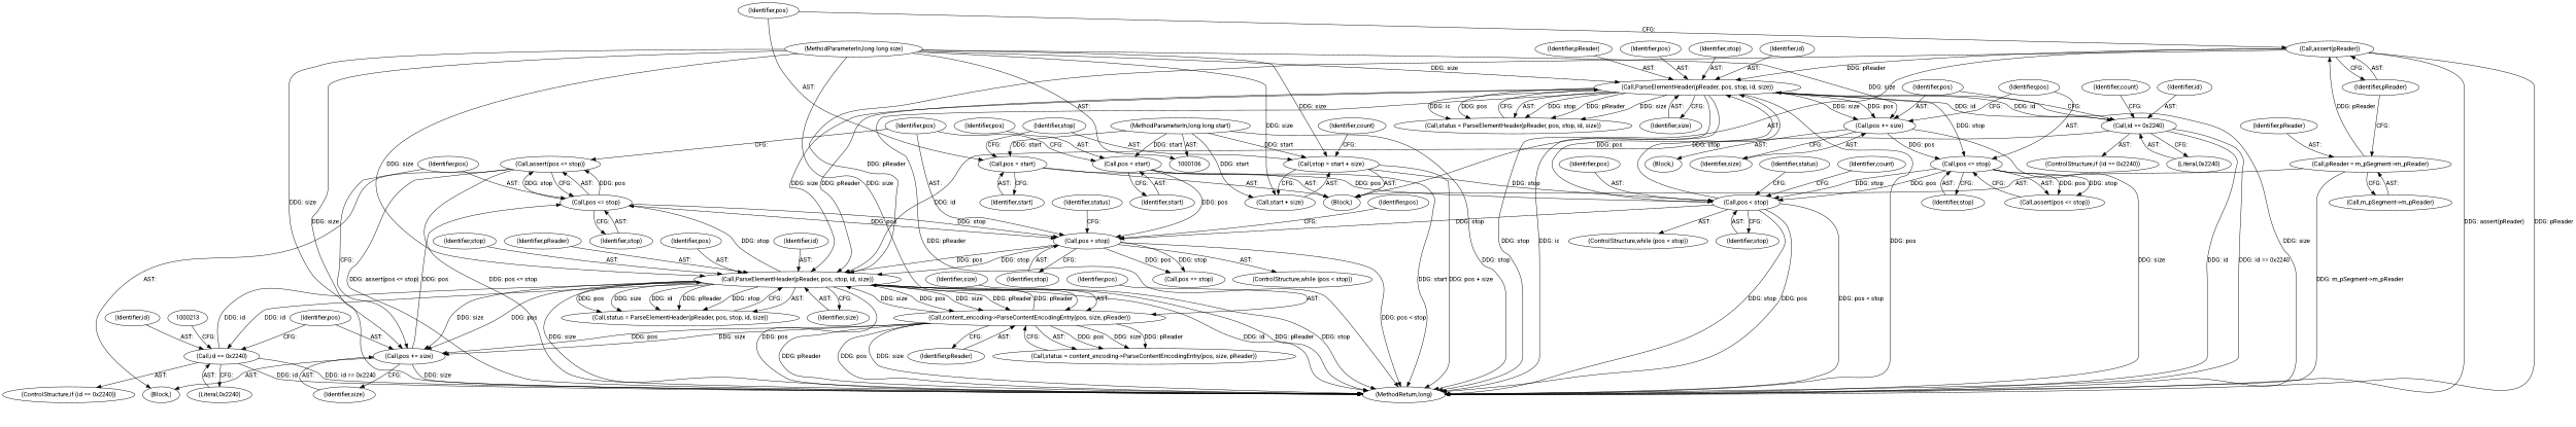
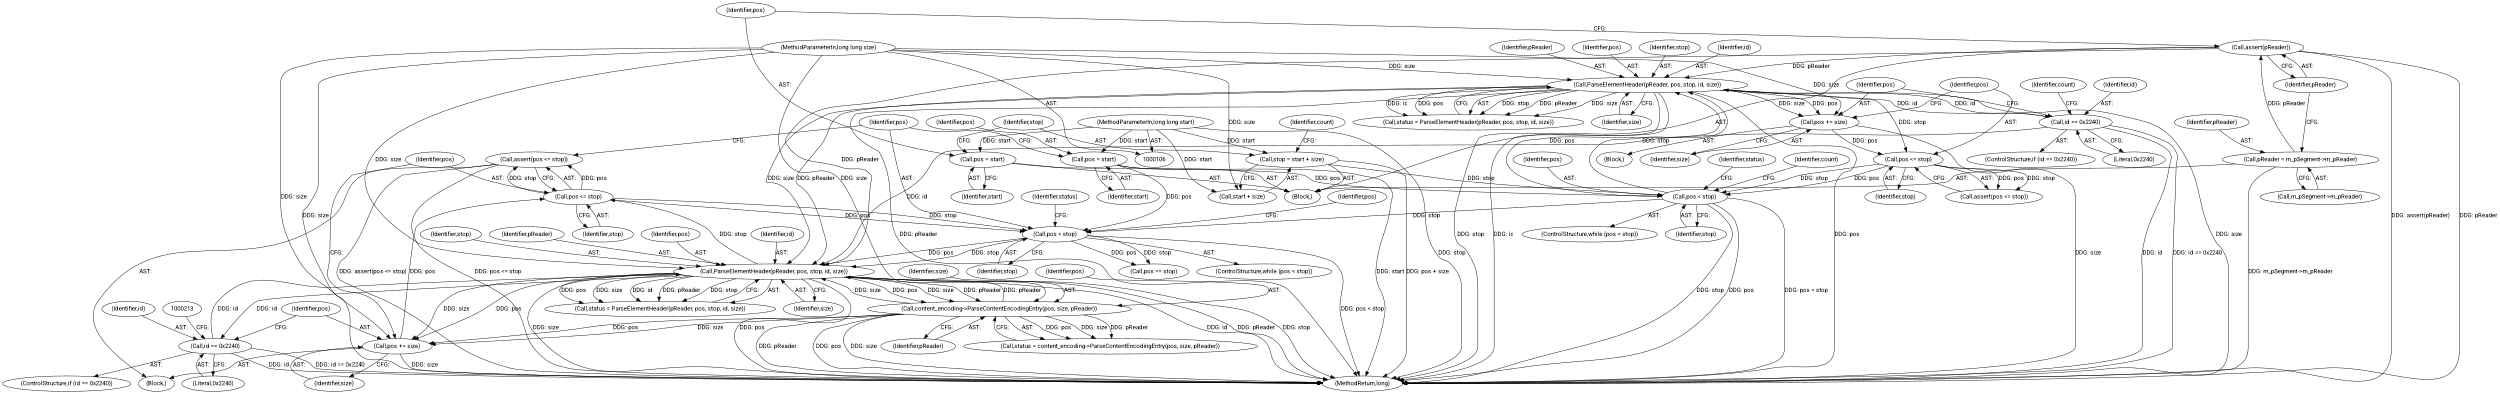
  digraph {
    fontname=Roboto
    node [fontname=Roboto]
    edge [fontname=Roboto]
    n1 [label="(Call,assert(pos <= stop))"]
    n2 [label="(Call,pos <= stop)"]
    n3 [label="(Block,)"]
    n4 [label="(MethodReturn,long)"]
    n5 [label="(Call,pos < stop)"]
    n6 [label="(Identifier,stop)"]
    n7 [label="(Call,ParseElementHeader(pReader, pos, stop, id, size))"]
    n8 [label="(Call,pos == stop)"]
    n9 [label="(ControlStructure,while (pos < stop))"]
    n10 [label="(Identifier,stop)"]
    n11 [label="(Call,pos += size)"]
    n12 [label="(Identifier,size)"]
    n13 [label="(Call,content_encoding->ParseContentEncodingEntry(pos, size, pReader))"]
    n14 [label="(Identifier,pReader)"]
    n15 [label="(Call,status = content_encoding->ParseContentEncodingEntry(pos, size, pReader))"]
    n16 [label="(Call,id == 0x2240)"]
    n17 [label="(Call,status = ParseElementHeader(pReader, pos, stop, id, size))"]
    n18 [label="(Identifier,size)"]
    n19 [label="(ControlStructure,if (id == 0x2240))"]
    n20 [label="(Literal,0x2240)"]
    n21 [label="(Call,ParseElementHeader(pReader, pos, stop, id, size))"]
    n22 [label="(Call,pos <= stop)"]
    n23 [label="(Call,pos += size)"]
    n24 [label="(Call,id == 0x2240)"]
    n25 [label="(Call,status = ParseElementHeader(pReader, pos, stop, id, size))"]
    n26 [label="(Identifier,size)"]
    n27 [label="(Call,pos < stop)"]
    n28 [label="(Identifier,stop)"]
    n29 [label="(Call,assert(pos <= stop))"]
    n30 [label="(Identifier,size)"]
    n31 [label="(Block,)"]
    n32 [label="(Literal,0x2240)"]
    n33 [label="(ControlStructure,if (id == 0x2240))"]
    n34 [label="(Call,assert(pReader))"]
    n35 [label="(Identifier,pReader)"]
    n36 [label="(Block,)"]
    n37 [label="(Call,pReader = m_pSegment->m_pReader)"]
    n38 [label="(Call,m_pSegment->m_pReader)"]
    n39 [label="(Identifier,stop)"]
    n40 [label="(ControlStructure,while (pos < stop))"]
    n41 [label="(MethodParameterIn,long long size)"]
    n42 [label="(Call,stop = start + size)"]
    n43 [label="(Call,start + size)"]
    1000106
    n45 [label="(Call,pos = start)"]
    n46 [label="(Identifier,start)"]
    n47 [label="(MethodParameterIn,long long start)"]
    n48 [label="(Call,pos = start)"]
    n49 [label="(Identifier,start)"]
    n50 [label="(Identifier,id)"]
    n51 [label="(Identifier,pReader)"]
    n52 [label="(Identifier,pos)"]
    n53 [label="(Identifier,count)"]
    n54 [label="(Identifier,pReader)"]
    n55 [label="(Identifier,pos)"]
    n56 [label="(Identifier,count)"]
    n57 [label="(Identifier,pos)"]
    n58 [label="(Identifier,pos)"]
    n59 [label="(Identifier,pos)"]
    n60 [label="(Identifier,pos)"]
    n61 [label="(Identifier,status)"]
    n62 [label="(Identifier,id)"]
    n63 [label="(Identifier,stop)"]
    n64 [label="(Identifier,pos)"]
    n65 [label="(Identifier,count)"]
    n66 [label="(Identifier,stop)"]
    n67 [label="(Identifier,stop)"]
    n68 [label="(Identifier,pos)"]
    n69 [label="(Identifier,id)"]
    n70 [label="(Identifier,pos)"]
    n71 [label="(Identifier,pos)"]
    n72 [label="(Identifier,pReader)"]
    n73 [label="(Identifier,status)"]
    n74 [label="(Identifier,size)"]
    n75 [label="(Identifier,pos)"]
    n76 [label="(Identifier,pos)"]
    n77 [label="(Identifier,id)"]
    1000213
    n1 -> n2 [label="CFG: "]
    n1 -> n3 [label="AST: "]
    n1 -> n4 [label="DDG: assert(pos <= stop)"]
    n1 -> n4 [label="DDG: pos <= stop"]
    n2 -> n1 [label="AST: "]
    n2 -> n1 [label="DDG: pos"]
    n2 -> n1 [label="DDG: stop"]
    n2 -> n5 [label="DDG: pos"]
    n2 -> n5 [label="DDG: stop"]
    n2 -> n6 [label="CFG: "]
    n5 -> n4 [label="DDG: pos < stop"]
    n5 -> n7 [label="DDG: pos"]
    n5 -> n7 [label="DDG: stop"]
    n5 -> n8 [label="DDG: pos"]
    n5 -> n8 [label="DDG: stop"]
    n5 -> n9 [label="AST: "]
    n5 -> n10 [label="CFG: "]
    n6 -> n2 [label="AST: "]
    n7 -> n2 [label="DDG: stop"]
    n7 -> n4 [label="DDG: size"]
    n7 -> n4 [label="DDG: pos"]
    n7 -> n4 [label="DDG: id"]
    n7 -> n4 [label="DDG: pReader"]
    n7 -> n4 [label="DDG: stop"]
    n7 -> n11 [label="DDG: size"]
    n7 -> n11 [label="DDG: pos"]
    n7 -> n13 [label="DDG: pos"]
    n7 -> n13 [label="DDG: size"]
    n7 -> n13 [label="DDG: pReader"]
    n7 -> n16 [label="DDG: id"]
    n7 -> n17 [label="AST: "]
    n7 -> n17 [label="DDG: pos"]
    n7 -> n17 [label="DDG: size"]
    n7 -> n17 [label="DDG: id"]
    n7 -> n17 [label="DDG: pReader"]
    n7 -> n17 [label="DDG: stop"]
    n7 -> n18 [label="CFG: "]
    n10 -> n5 [label="AST: "]
    n11 -> n2 [label="DDG: pos"]
    n11 -> n3 [label="AST: "]
    n11 -> n4 [label="DDG: size"]
    n11 -> n12 [label="CFG: "]
    n12 -> n11 [label="AST: "]
    n13 -> n4 [label="DDG: size"]
    n13 -> n4 [label="DDG: pReader"]
    n13 -> n4 [label="DDG: pos"]
    n13 -> n7 [label="DDG: pReader"]
    n13 -> n7 [label="DDG: size"]
    n13 -> n11 [label="DDG: size"]
    n13 -> n11 [label="DDG: pos"]
    n13 -> n14 [label="CFG: "]
    n13 -> n15 [label="AST: "]
    n13 -> n15 [label="DDG: pos"]
    n13 -> n15 [label="DDG: size"]
    n13 -> n15 [label="DDG: pReader"]
    n14 -> n13 [label="AST: "]
    n15 -> n13 [label="CFG: "]
    n16 -> n4 [label="DDG: id"]
    n16 -> n4 [label="DDG: id == 0x2240"]
    n16 -> n7 [label="DDG: id"]
    n16 -> n19 [label="AST: "]
    n16 -> n20 [label="CFG: "]
    n17 -> n7 [label="CFG: "]
    n18 -> n7 [label="AST: "]
    n20 -> n16 [label="AST: "]
    n21 -> n4 [label="DDG: pReader"]
    n21 -> n4 [label="DDG: stop"]
    n21 -> n4 [label="DDG: id"]
    n21 -> n4 [label="DDG: pos"]
    n21 -> n4 [label="DDG: size"]
    n21 -> n7 [label="DDG: pReader"]
    n21 -> n7 [label="DDG: size"]
    n21 -> n22 [label="DDG: stop"]
    n21 -> n23 [label="DDG: size"]
    n21 -> n23 [label="DDG: pos"]
    n21 -> n24 [label="DDG: id"]
    n21 -> n25 [label="AST: "]
    n21 -> n25 [label="DDG: stop"]
    n21 -> n25 [label="DDG: pReader"]
    n21 -> n25 [label="DDG: size"]
    n21 -> n25 [label="DDG: id"]
    n21 -> n25 [label="DDG: pos"]
    n21 -> n26 [label="CFG: "]
    n22 -> n27 [label="DDG: pos"]
    n22 -> n27 [label="DDG: stop"]
    n22 -> n28 [label="CFG: "]
    n22 -> n29 [label="AST: "]
    n22 -> n29 [label="DDG: pos"]
    n22 -> n29 [label="DDG: stop"]
    n23 -> n4 [label="DDG: size"]
    n23 -> n22 [label="DDG: pos"]
    n23 -> n30 [label="CFG: "]
    n23 -> n31 [label="AST: "]
    n24 -> n4 [label="DDG: id"]
    n24 -> n4 [label="DDG: id == 0x2240"]
    n24 -> n7 [label="DDG: id"]
    n24 -> n21 [label="DDG: id"]
    n24 -> n32 [label="CFG: "]
    n24 -> n33 [label="AST: "]
    n25 -> n21 [label="CFG: "]
    n26 -> n21 [label="AST: "]
    n27 -> n4 [label="DDG: pos < stop"]
    n27 -> n4 [label="DDG: stop"]
    n27 -> n4 [label="DDG: pos"]
    n27 -> n5 [label="DDG: stop"]
    n27 -> n21 [label="DDG: pos"]
    n27 -> n21 [label="DDG: stop"]
    n27 -> n39 [label="CFG: "]
    n27 -> n40 [label="AST: "]
    n28 -> n22 [label="AST: "]
    n29 -> n22 [label="CFG: "]
    n30 -> n23 [label="AST: "]
    n32 -> n24 [label="AST: "]
    n34 -> n4 [label="DDG: assert(pReader)"]
    n34 -> n4 [label="DDG: pReader"]
    n34 -> n7 [label="DDG: pReader"]
    n34 -> n21 [label="DDG: pReader"]
    n34 -> n35 [label="CFG: "]
    n34 -> n36 [label="AST: "]
    n35 -> n34 [label="AST: "]
    n35 -> n37 [label="CFG: "]
    n37 -> n4 [label="DDG: m_pSegment->m_pReader"]
    n37 -> n34 [label="DDG: pReader"]
    n37 -> n36 [label="AST: "]
    n37 -> n38 [label="CFG: "]
    n38 -> n37 [label="AST: "]
    n39 -> n27 [label="AST: "]
    n41 -> n4 [label="DDG: size"]
    n41 -> n7 [label="DDG: size"]
    n41 -> n11 [label="DDG: size"]
    n41 -> n13 [label="DDG: size"]
    n41 -> n21 [label="DDG: size"]
    n41 -> n23 [label="DDG: size"]
-   n41 -> n42 [label="DDG: size"]
    n41 -> n43 [label="DDG: size"]
    n41 -> 1000106 [label="AST: "]
    n42 -> n4 [label="DDG: pos + size"]
    n42 -> n27 [label="DDG: stop"]
    n42 -> n36 [label="AST: "]
    n42 -> n43 [label="CFG: "]
    n43 -> n42 [label="AST: "]
    n45 -> n27 [label="DDG: pos"]
    n45 -> n36 [label="AST: "]
    n45 -> n46 [label="CFG: "]
    n46 -> n45 [label="AST: "]
    n47 -> n4 [label="DDG: stop"]
    n47 -> n42 [label="DDG: start"]
    n47 -> n43 [label="DDG: start"]
    n47 -> 1000106 [label="AST: "]
    n47 -> n45 [label="DDG: start"]
    n47 -> n48 [label="DDG: start"]
    n48 -> n4 [label="DDG: start"]
    n48 -> n5 [label="DDG: pos"]
    n48 -> n36 [label="AST: "]
    n48 -> n49 [label="CFG: "]
    n49 -> n48 [label="AST: "]
    n50 -> n7 [label="AST: "]
    n51 -> n21 [label="AST: "]
    n52 -> n48 [label="AST: "]
    n53 -> n42 [label="CFG: "]
    n54 -> n37 [label="AST: "]
    n55 -> n34 [label="CFG: "]
    n55 -> n45 [label="AST: "]
    n56 -> n24 [label="CFG: "]
    n57 -> n23 [label="AST: "]
    n57 -> n24 [label="CFG: "]
    n58 -> n2 [label="AST: "]
    n58 -> n11 [label="CFG: "]
    n59 -> n13 [label="AST: "]
    n60 -> n21 [label="AST: "]
    n61 -> n27 [label="CFG: "]
    n62 -> n24 [label="AST: "]
    n63 -> n21 [label="AST: "]
    n64 -> n11 [label="AST: "]
    n64 -> n16 [label="CFG: "]
    n65 -> n27 [label="CFG: "]
    n66 -> n7 [label="AST: "]
    n67 -> n42 [label="AST: "]
    n67 -> n45 [label="CFG: "]
    n68 -> n5 [label="CFG: "]
    n69 -> n16 [label="AST: "]
    n70 -> n27 [label="AST: "]
    n71 -> n1 [label="CFG: "]
    n71 -> n5 [label="AST: "]
    n71 -> n48 [label="CFG: "]
    n72 -> n7 [label="AST: "]
    n73 -> n5 [label="CFG: "]
    n74 -> n13 [label="AST: "]
    n75 -> n22 [label="AST: "]
    n75 -> n23 [label="CFG: "]
    n76 -> n7 [label="AST: "]
    n77 -> n21 [label="AST: "]
    1000213 -> n16 [label="CFG: "]
  }
